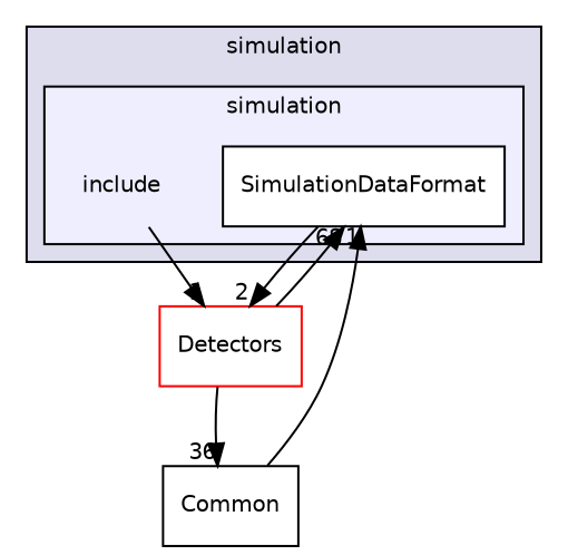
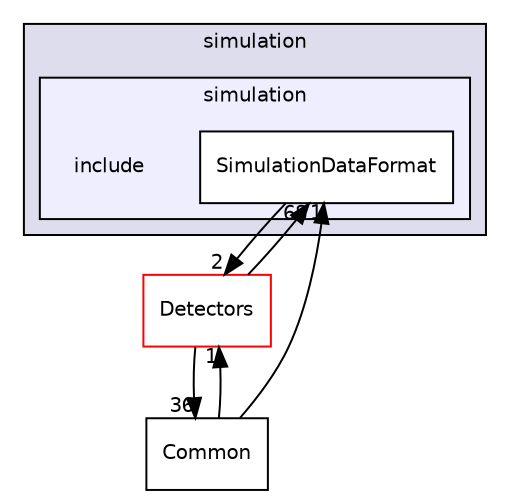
  digraph {
    compound=true
    node [fontname=Helvetica fontsize=10 shape=box color=black]
    edge [headlabel=1 labeldistance=1.5 labelfontname=Helvetica labelfontsize=10]
    n1 [label=include shape=plaintext color=""]
    n2 [fillcolor=white label=SimulationDataFormat style=filled]
    n3 [color=red label=Detectors]
    n4 [label=Common]
    subgraph cluster_1 {
      bgcolor="#ddddee"
      fontname=Helvetica
      fontsize=10
      label=simulation
      pencolor=black
      subgraph cluster_2 {
        bgcolor="#eeeeff"
        fontname=Helvetica
        fontsize=10
        label=simulation
        pencolor=black
        n1
        n2
      }
    }
    n2 -> n3 [headlabel=2]
    n3 -> n2 [headlabel=68]
    n3 -> n4 [headlabel=36]
    n4 -> n2
-   n1 -> n3
+   n4 -> n3
  }
